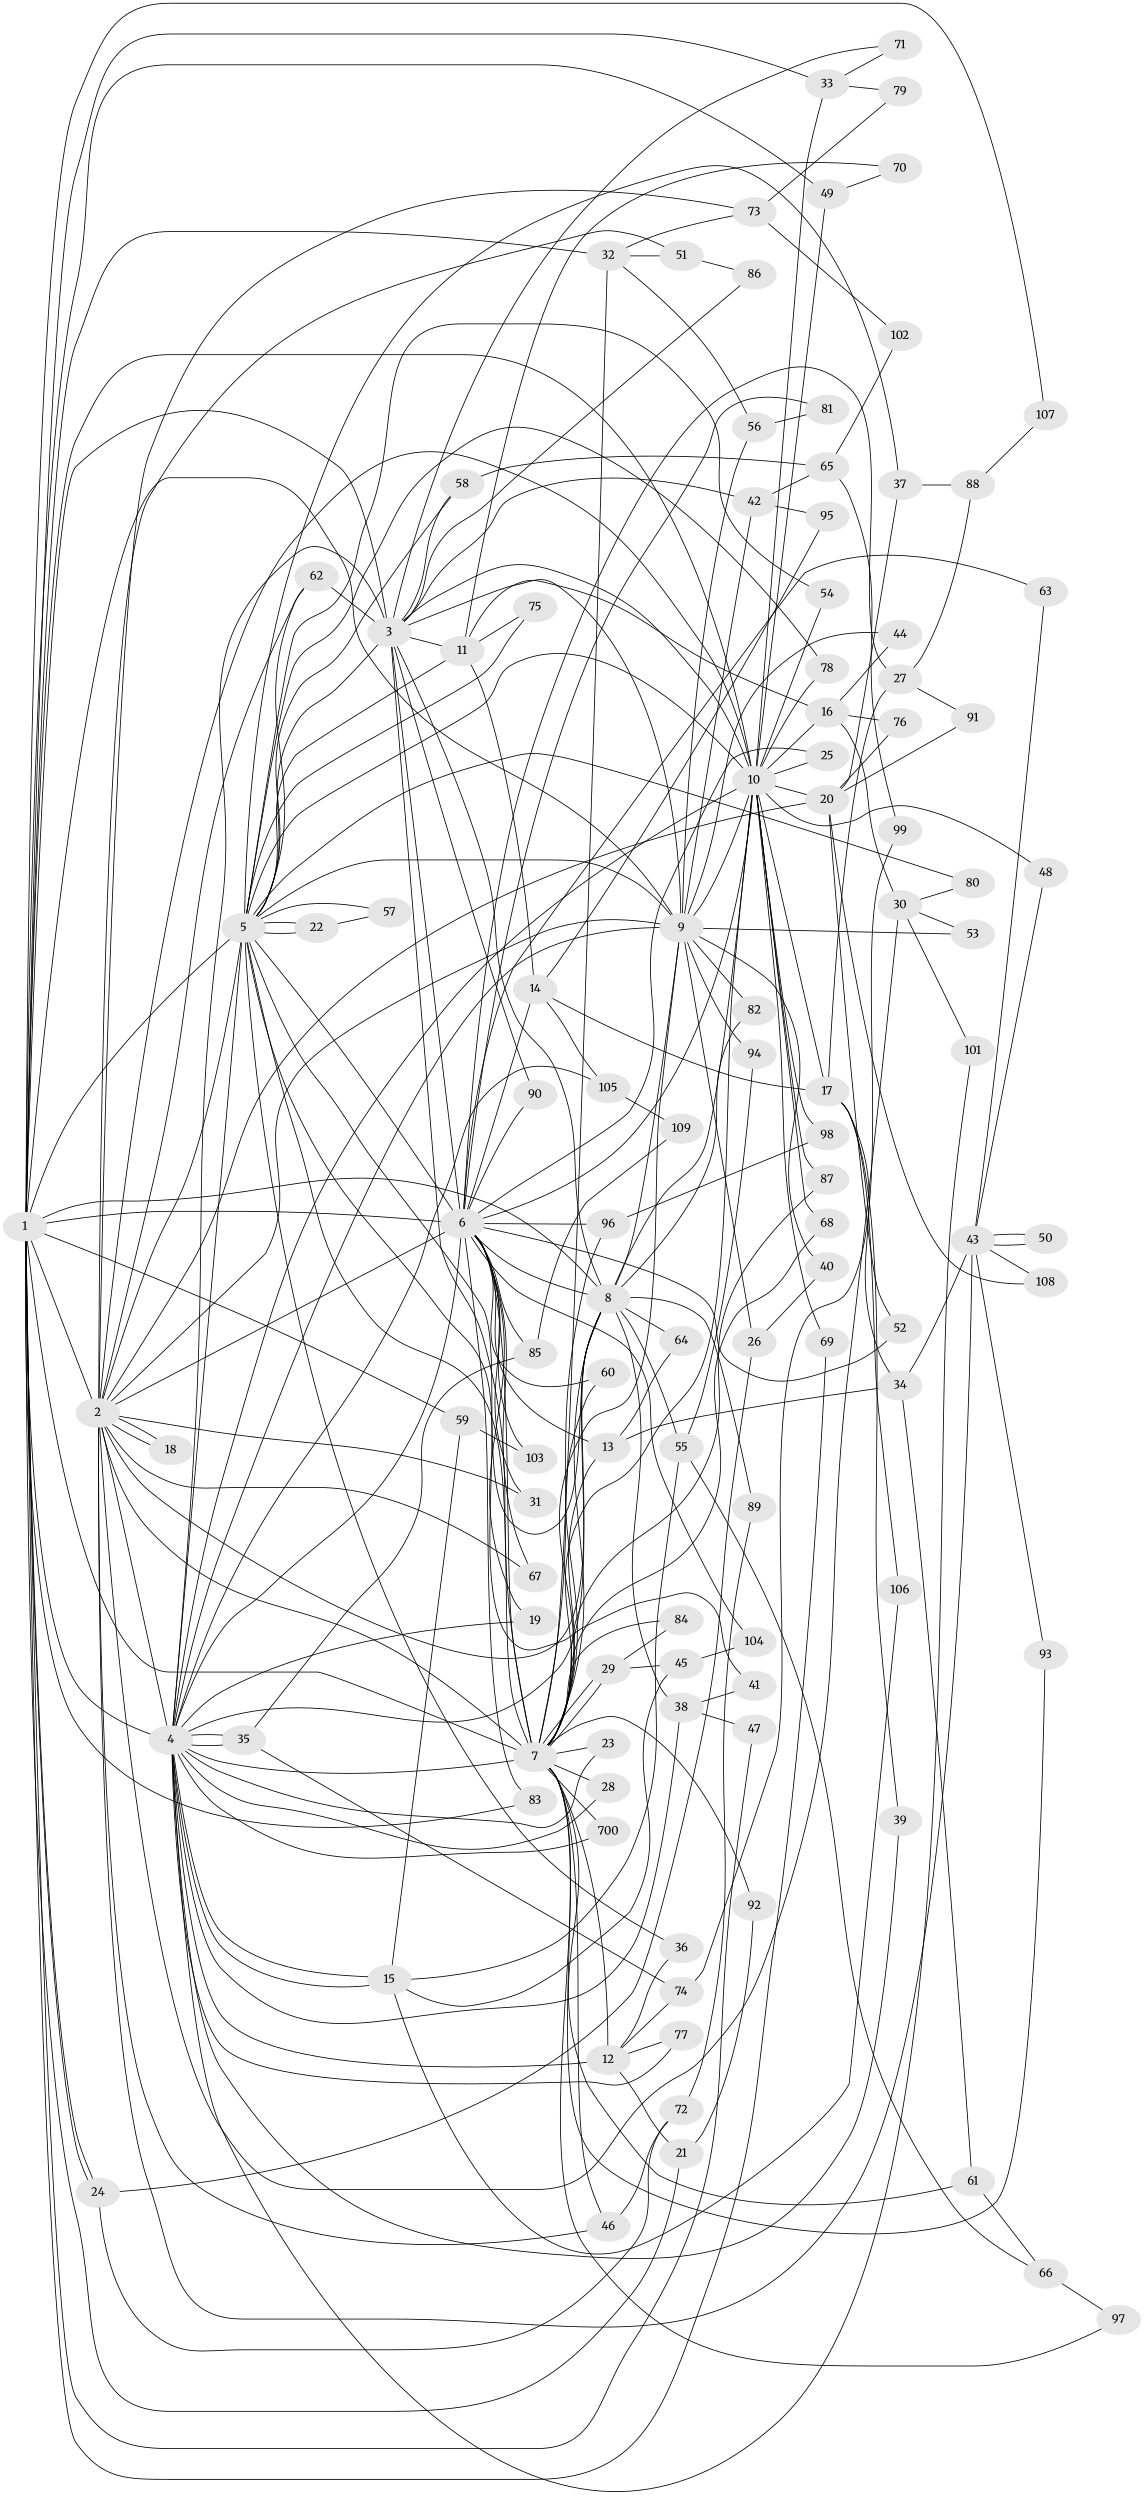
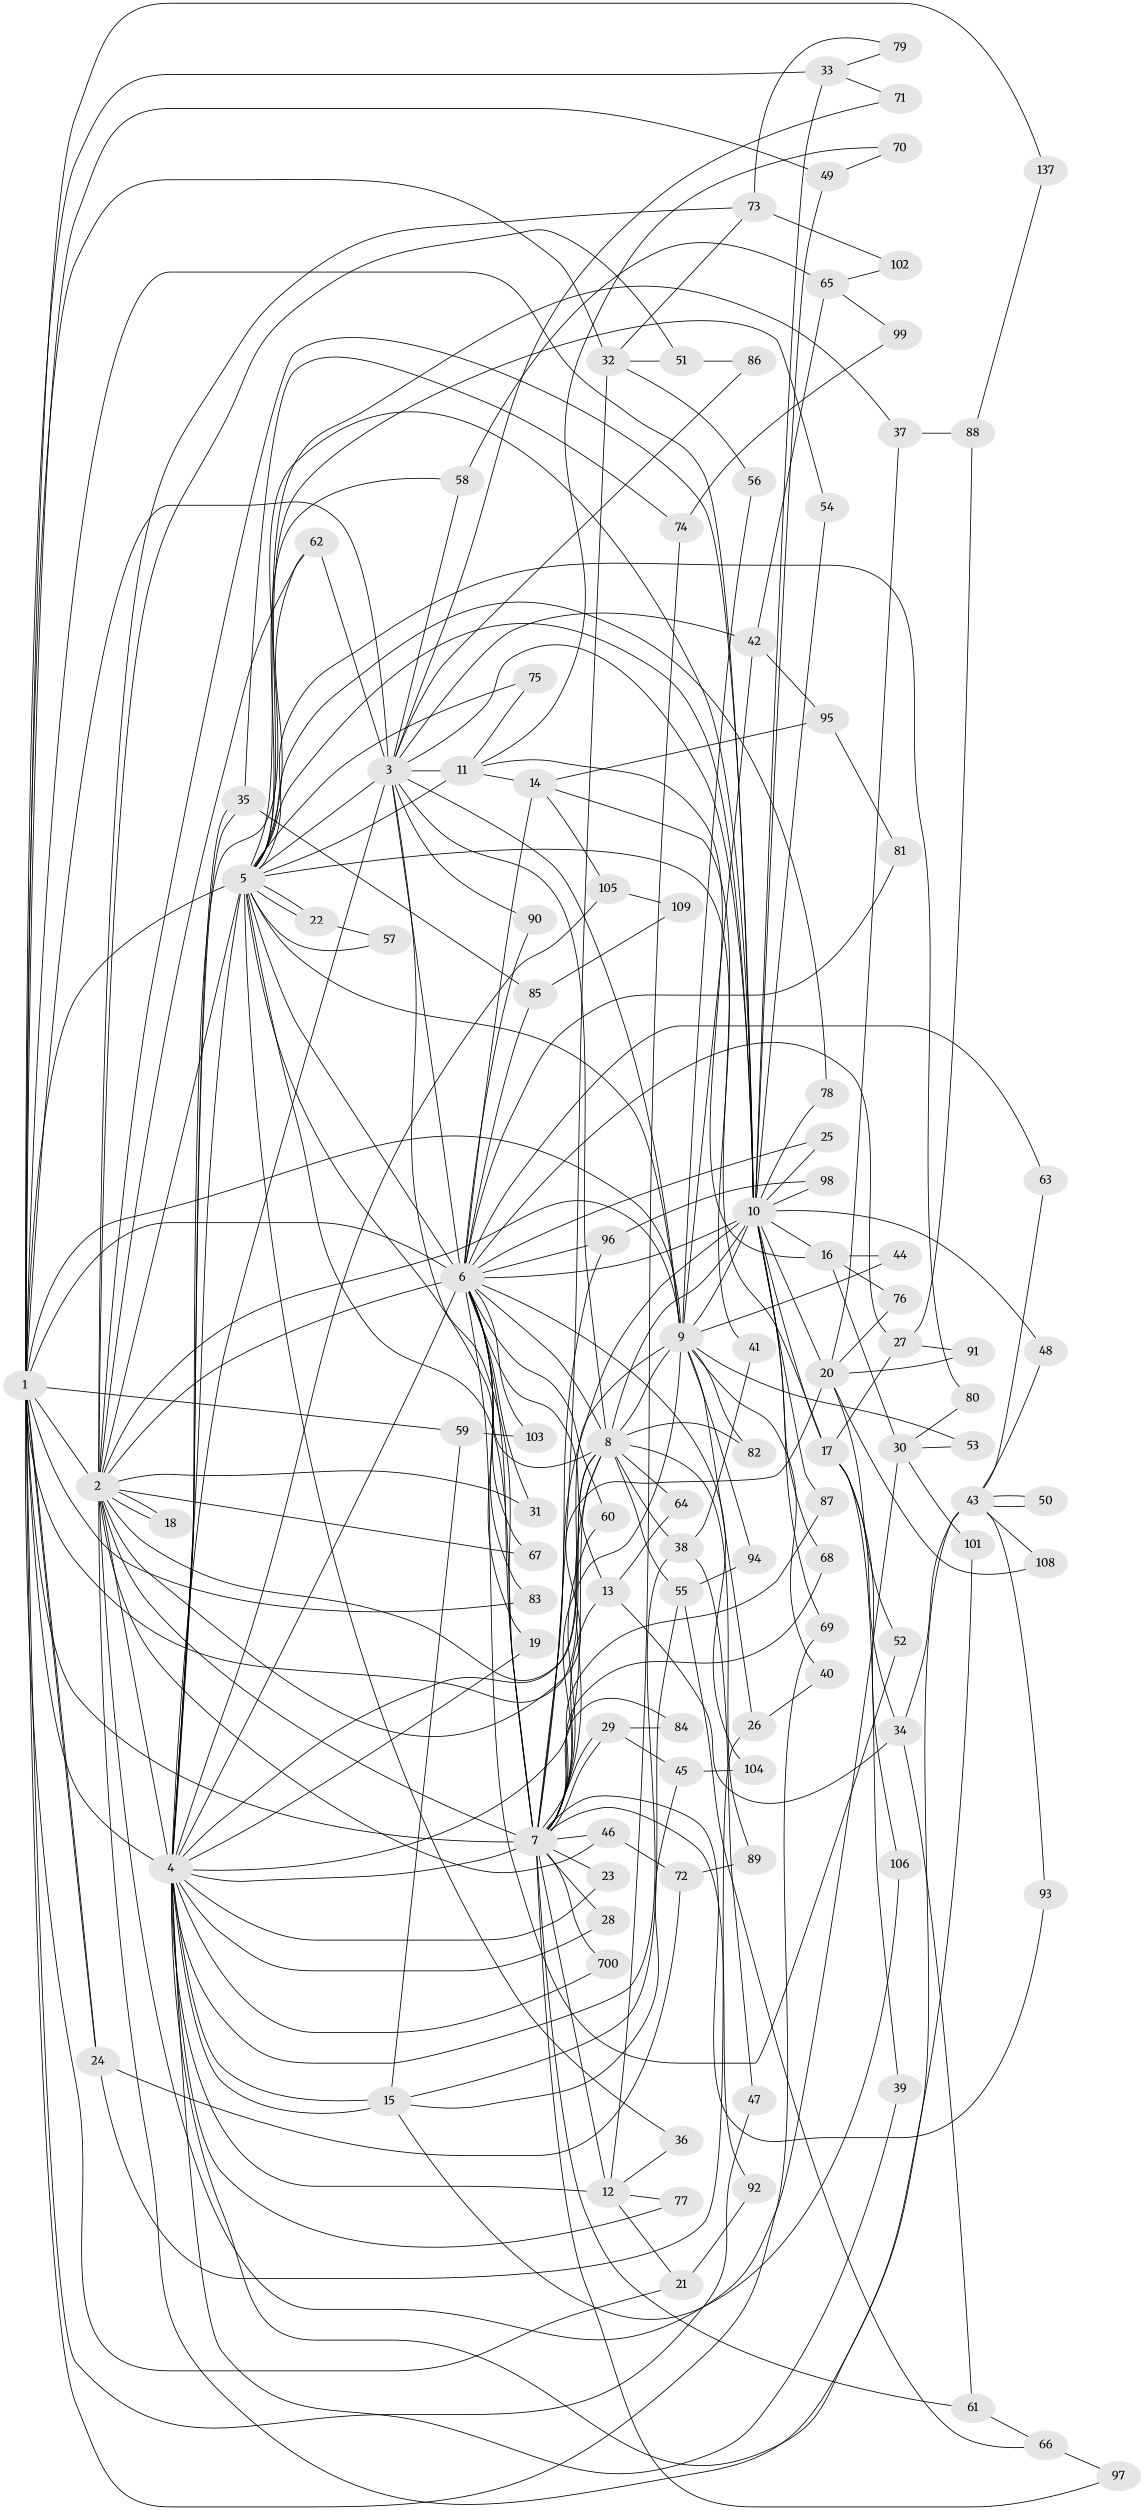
  graph {
    fontname=Merriweather
    rankdir=LR
    node [color=gray90 fontname=Merriweather style=filled]
    edge [fontname=Merriweather]
    1
    2
    3
    4
    5
    6
    7
    8
    9
    10
    21
    24
    32
    33
    47
    49
    59
    69
    83
-   107
+   107 [label=137]
    18
    20
    30
    31
    43
    46
    51
    62
    67
    73
    11
    42
    58
    71
    86
    90
    12
    15
    19
    23
    28
    35
    38
    39
    77
    n46 [label=700]
    101
    105
    22
    36
    37
    41
    54
    57
    75
    78
    80
    13
    14
    25
    27
    52
    60
    63
    81
    85
    96
    103
    104
    29
    61
    68
    84
    87
    92
    93
    97
    55
    64
    82
    89
    26
    40
    44
    53
    56
    94
    16
    17
    48
    98
    72
    79
    70
    76
    91
    108
    50
    102
    95
    65
    74
    45
    106
    109
    88
    34
    66
    99
    1 -- 2
    1 -- 3
    1 -- 4
    1 -- 5
    1 -- 6
    1 -- 7
    1 -- 8
    1 -- 9
    1 -- 10
    1 -- 21
    1 -- 24
    1 -- 24
    1 -- 32
    1 -- 33
    1 -- 47
    1 -- 49
    1 -- 59
    1 -- 69
    1 -- 83
    1 -- 107
    2 -- 4
    2 -- 5
    2 -- 6
    2 -- 7
    2 -- 8
    2 -- 9
    2 -- 10
    2 -- 18
    2 -- 18
    2 -- 20
    2 -- 30
    2 -- 31
    2 -- 43
    2 -- 46
    2 -- 51
    2 -- 62
    2 -- 67
    2 -- 73
    3 -- 4
    3 -- 5
    3 -- 6
    3 -- 7
    3 -- 8
    3 -- 9
    3 -- 10
    3 -- 11
    3 -- 42
    3 -- 58
    3 -- 71
    3 -- 86
    3 -- 90
    4 -- 5
    4 -- 6
    4 -- 7
    4 -- 8
    4 -- 9
    4 -- 10
    4 -- 12
    4 -- 15
    4 -- 15
    4 -- 19
    4 -- 23
    4 -- 28
    4 -- 35
    4 -- 35
    4 -- 38
    4 -- 39
    4 -- 77
    4 -- n46
    4 -- 101
    4 -- 105
    5 -- 6
    5 -- 7
    5 -- 8
    5 -- 9
    5 -- 10
    5 -- 62
    5 -- 11
    5 -- 58
    5 -- 22
    5 -- 22
    5 -- 36
    5 -- 37
    5 -- 41
    5 -- 54
    5 -- 57
    5 -- 75
    5 -- 78
    5 -- 80
    6 -- 7
    6 -- 8
    6 -- 10
    6 -- 83
    6 -- 31
    6 -- 67
    6 -- 90
    6 -- 19
    6 -- 13
    6 -- 14
    6 -- 25
    6 -- 27
    6 -- 52
    6 -- 60
    6 -- 63
    6 -- 81
    6 -- 85
    6 -- 96
    6 -- 103
    6 -- 104
    7 -- 8
    7 -- 9
    7 -- 10
    7 -- 32
    7 -- 46
    7 -- 12
    7 -- 23
    7 -- 28
    7 -- n46
    7 -- 13
    7 -- 60
    7 -- 96
    7 -- 29
    7 -- 29
    7 -- 61
    7 -- 68
    7 -- 84
    7 -- 87
    7 -- 92
    7 -- 93
    7 -- 97
    8 -- 9
    8 -- 10
    8 -- 38
    8 -- 55
    8 -- 64
    8 -- 82
    8 -- 89
    9 -- 10
    9 -- 42
    9 -- 82
    9 -- 26
    9 -- 40
    9 -- 44
    9 -- 53
    9 -- 56
    9 -- 94
    10 -- 33
    10 -- 49
    10 -- 69
    10 -- 20
    10 -- 54
    10 -- 78
    10 -- 25
    10 -- 68
    10 -- 87
    10 -- 16
    10 -- 17
    10 -- 48
    10 -- 98
    21 -- 92
    24 -- 26
    24 -- 72
    32 -- 51
    32 -- 73
    32 -- 56
    33 -- 71
    33 -- 79
    49 -- 70
    59 -- 103
    20 -- 37
    20 -- 52
    20 -- 76
    20 -- 91
    20 -- 108
    30 -- 101
    30 -- 80
    30 -- 53
    43 -- 63
    43 -- 93
    43 -- 48
    43 -- 108
    43 -- 50
    43 -- 50
    46 -- 72
    51 -- 86
    62 -- 3
    73 -- 79
    73 -- 102
    11 -- 75
    11 -- 14
    11 -- 16
    11 -- 70
    42 -- 95
    42 -- 65
    58 -- 65
    12 -- 21
    12 -- 77
    12 -- 36
    12 -- 74
    15 -- 59
    15 -- 55
    15 -- 45
    15 -- 106
    35 -- 85
    35 -- 74
    38 -- 47
    38 -- 41
    105 -- 109
    22 -- 57
    37 -- 88
    13 -- 64
    13 -- 34
    14 -- 105
    14 -- 17
    14 -- 95
    27 -- 91
    27 -- 88
    85 -- 109
    96 -- 98
    29 -- 84
    29 -- 45
    61 -- 66
    55 -- 94
    55 -- 66
    26 -- 40
-   56 -- 81
+   95 -- 81
    16 -- 30
    16 -- 44
    16 -- 76
    17 -- 39
    17 -- 27
    17 -- 106
    17 -- 34
    72 -- 89
    65 -- 102
    65 -- 99
    74 -- 99
    45 -- 104
    88 -- 107
    34 -- 43
    34 -- 61
    66 -- 97
  }
